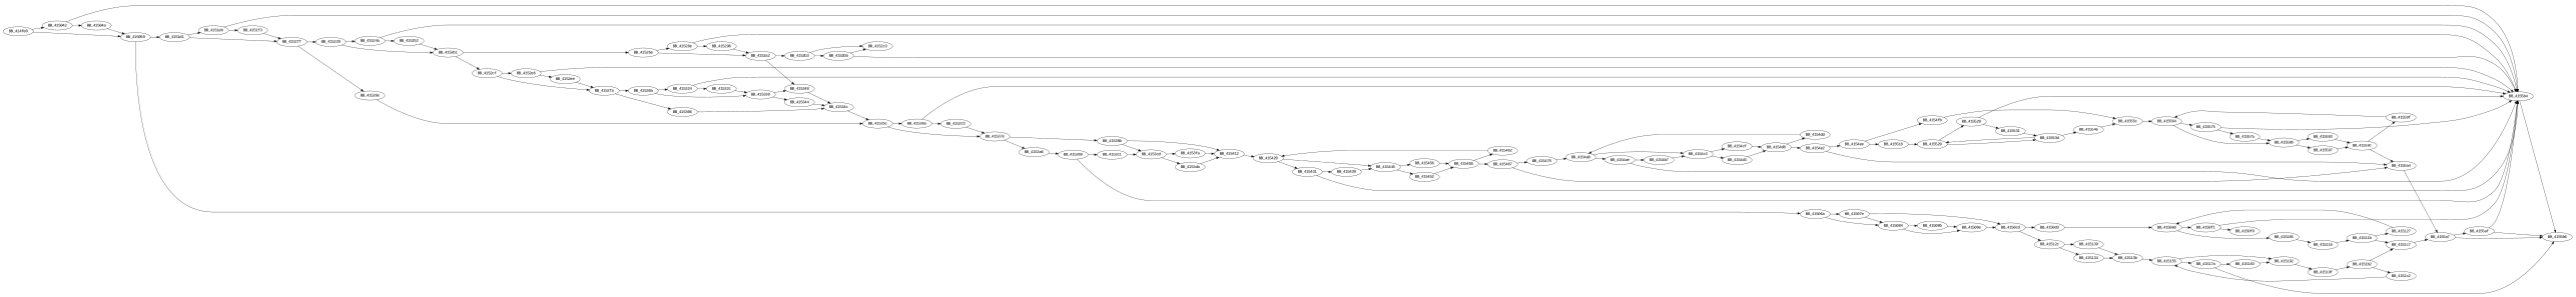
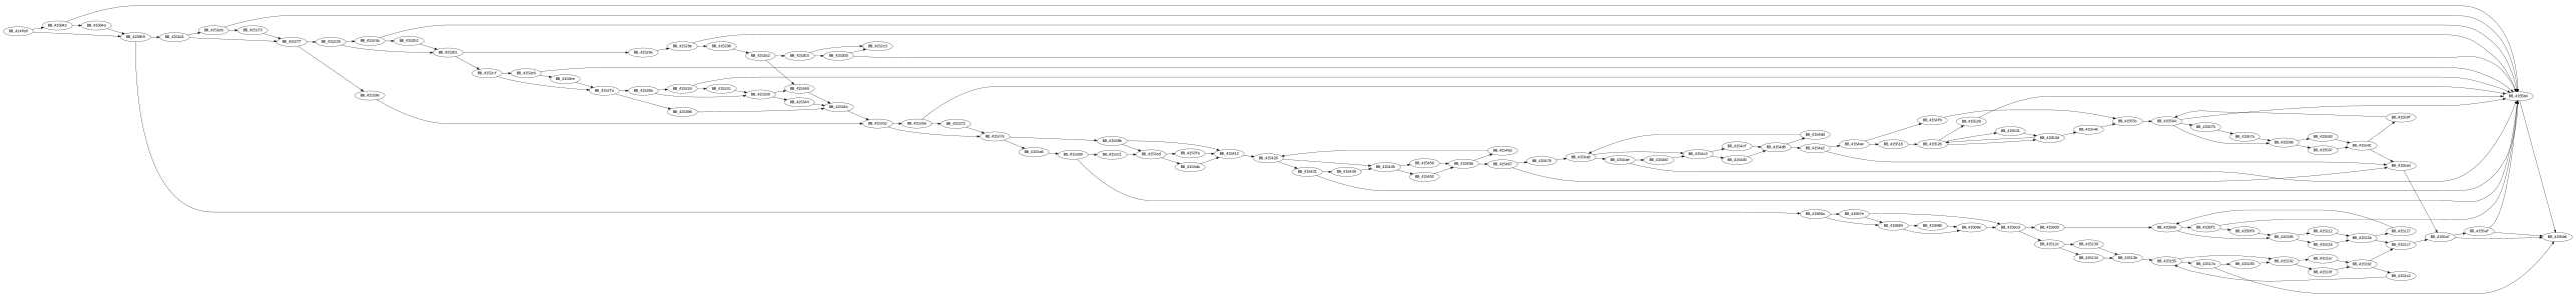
  digraph {
    fontname="Liberation Mono"
    rankdir=LR
    node [fontname="Liberation Mono"]
    edge [fontname="Liberation Mono"]
    BB_414fe0
    BB_415042
    BB_415059
    BB_41504a
    BB_4155b4
    BB_41506a
    BB_4151d1
    BB_4155b6
    BB_41507e
    BB_415084
    BB_4151eb
    BB_4151ff
    BB_4150cd
    BB_41508b
    BB_41508e
    BB_4151f3
    BB_41520e
    BB_415229
    BB_4150d3
    BB_41512c
    BB_4150e0
    BB_415134
    BB_415139
    BB_4150f1
    BB_415105
    BB_41513b
    BB_4150f9
+   BB_415112
    BB_415116
    BB_41511b
    BB_415127
    BB_4151c7
    BB_4155a7
    BB_4155af
    BB_415155
    BB_41517a
    BB_415192
    BB_415183
    BB_41519f
+   BB_4151a7
    BB_4151b2
    BB_4151c2
    BB_41535c
    BB_41524a
    BB_415261
    BB_41536a
    BB_41537e
    BB_415252
    BB_41526e
    BB_4152cf
    BB_415372
    BB_41538b
    BB_4153a6
    BB_41528e
    BB_4152a2
    BB_4152e6
    BB_4152fa
    BB_415296
    BB_4152b3
    BB_415348
    BB_4152ee
    BB_415306
    BB_41530a
    BB_4152bb
    BB_4152c3
    BB_41534c
    BB_415324
    BB_415338
    BB_41532c
    BB_415344
    BB_415412
    BB_4153cd
    BB_4153b9
    BB_415420
    BB_4153c1
    BB_4153da
    BB_4153fa
    BB_415431
    BB_415445
    BB_415439
    BB_415452
    BB_415456
    BB_41545b
    BB_415462
    BB_415467
    BB_415478
    BB_4155a4
    BB_4154a0
    BB_4154ae
    BB_4154c3
    BB_4154b7
    BB_4154cf
    BB_4154d3
    BB_4154d8
    BB_4154dd
    BB_4154e2
    BB_4154ee
    BB_4154fb
    BB_415518
    BB_41555c
    BB_415520
    BB_415564
    BB_415528
    BB_41553d
    BB_415575
    BB_415586
    BB_415531
    BB_41554e
    BB_41557a
    BB_415593
    BB_415597
    BB_41559c
    BB_41559f
    BB_414fe0 -> BB_415042
    BB_414fe0 -> BB_415059
    BB_415042 -> BB_41504a
    BB_415042 -> BB_4155b4
    BB_415059 -> BB_41506a
    BB_415059 -> BB_4151d1
    BB_41504a -> BB_415059
    BB_4155b4 -> BB_4155b6
    BB_41506a -> BB_41507e
    BB_41506a -> BB_415084
    BB_4151d1 -> BB_4151eb
    BB_4151d1 -> BB_4151ff
    BB_41507e -> BB_415084
    BB_41507e -> BB_4150cd
    BB_415084 -> BB_41508b
    BB_415084 -> BB_41508e
    BB_4151eb -> BB_4155b4
    BB_4151eb -> BB_4151f3
    BB_4151ff -> BB_41520e
    BB_4151ff -> BB_415229
    BB_4150cd -> BB_4150d3
    BB_4150cd -> BB_41512c
    BB_41508b -> BB_41508e
    BB_41508e -> BB_4150cd
    BB_4151f3 -> BB_4151ff
    BB_41520e -> BB_41535c
    BB_415229 -> BB_41524a
    BB_415229 -> BB_415261
    BB_4150d3 -> BB_4150e0
    BB_41512c -> BB_415134
    BB_41512c -> BB_415139
    BB_4150e0 -> BB_4150f1
    BB_4150e0 -> BB_415105
    BB_415134 -> BB_41513b
    BB_415139 -> BB_41513b
    BB_4150f1 -> BB_4155b4
    BB_4150f1 -> BB_4150f9
+   BB_415105 -> BB_415112
    BB_415105 -> BB_415116
    BB_41513b -> BB_415155
+   BB_4150f9 -> BB_415105
+   BB_415112 -> BB_41511b
    BB_415116 -> BB_41511b
    BB_41511b -> BB_415127
    BB_41511b -> BB_4151c7
    BB_415127 -> BB_4150e0
    BB_4151c7 -> BB_4155a7
    BB_4155a7 -> BB_4155b6
    BB_4155a7 -> BB_4155af
    BB_4155af -> BB_4155b4
    BB_4155af -> BB_4155b6
    BB_415155 -> BB_41517a
    BB_415155 -> BB_415192
    BB_41517a -> BB_4155b6
    BB_41517a -> BB_415183
    BB_415192 -> BB_41519f
+   BB_415192 -> BB_4151a7
    BB_415183 -> BB_415192
    BB_41519f -> BB_4151b2
+   BB_4151a7 -> BB_4151b2
    BB_4151b2 -> BB_4151c7
    BB_4151b2 -> BB_4151c2
    BB_4151c2 -> BB_415155
    BB_41535c -> BB_41536a
    BB_41535c -> BB_41537e
    BB_41524a -> BB_4155b4
    BB_41524a -> BB_415252
    BB_415261 -> BB_41526e
    BB_415261 -> BB_4152cf
    BB_41536a -> BB_4155b4
    BB_41536a -> BB_415372
    BB_41537e -> BB_41538b
    BB_41537e -> BB_4153a6
    BB_415252 -> BB_415261
    BB_41526e -> BB_41528e
-   BB_41526e -> BB_4152a2
    BB_4152cf -> BB_4152e6
    BB_4152cf -> BB_4152fa
    BB_415372 -> BB_41537e
    BB_41538b -> BB_415412
    BB_41538b -> BB_4153cd
    BB_4153a6 -> BB_4153b9
    BB_41528e -> BB_4155b4
    BB_41528e -> BB_415296
    BB_4152a2 -> BB_4152b3
    BB_4152a2 -> BB_415348
    BB_4152e6 -> BB_4155b4
    BB_4152e6 -> BB_4152ee
    BB_4152fa -> BB_415306
    BB_4152fa -> BB_41530a
    BB_415296 -> BB_4152a2
    BB_4152b3 -> BB_4152bb
    BB_4152b3 -> BB_4152c3
    BB_415348 -> BB_41534c
    BB_4152ee -> BB_4152fa
    BB_415306 -> BB_41534c
    BB_41530a -> BB_415324
    BB_41530a -> BB_415338
    BB_4152bb -> BB_4155b4
    BB_4152bb -> BB_4152c3
    BB_41534c -> BB_41535c
    BB_415324 -> BB_4155b4
    BB_415324 -> BB_41532c
    BB_415338 -> BB_415348
    BB_415338 -> BB_415344
    BB_41532c -> BB_415338
    BB_415344 -> BB_41534c
    BB_415412 -> BB_415420
    BB_4153cd -> BB_4153da
    BB_4153cd -> BB_4153fa
    BB_4153b9 -> BB_4155b4
    BB_4153b9 -> BB_4153c1
    BB_415420 -> BB_415431
    BB_415420 -> BB_415445
    BB_4153c1 -> BB_4153cd
    BB_4153da -> BB_415412
    BB_4153fa -> BB_415412
    BB_415431 -> BB_4155b4
    BB_415431 -> BB_415439
    BB_415445 -> BB_415452
    BB_415445 -> BB_415456
    BB_415439 -> BB_415445
    BB_415452 -> BB_41545b
    BB_415456 -> BB_41545b
    BB_41545b -> BB_415462
    BB_41545b -> BB_415467
    BB_415462 -> BB_415420
    BB_415467 -> BB_415478
    BB_415467 -> BB_4155a4
    BB_415478 -> BB_4154a0
    BB_4155a4 -> BB_4155a7
    BB_4154a0 -> BB_4154ae
    BB_4154a0 -> BB_4154c3
    BB_4154ae -> BB_4155b4
    BB_4154ae -> BB_4154b7
    BB_4154c3 -> BB_4154cf
    BB_4154c3 -> BB_4154d3
    BB_4154b7 -> BB_4154c3
    BB_4154cf -> BB_4154d8
    BB_4154d3 -> BB_4154d8
    BB_4154d8 -> BB_4154dd
    BB_4154d8 -> BB_4154e2
    BB_4154dd -> BB_4154a0
    BB_4154e2 -> BB_4155a4
    BB_4154e2 -> BB_4154ee
    BB_4154ee -> BB_4154fb
    BB_4154ee -> BB_415518
    BB_4154fb -> BB_41555c
    BB_415518 -> BB_415520
    BB_41555c -> BB_415564
    BB_415520 -> BB_415528
    BB_415520 -> BB_41553d
    BB_415564 -> BB_415575
    BB_415564 -> BB_415586
    BB_415528 -> BB_4155b4
-   BB_415528 -> BB_415531
+   BB_415520 -> BB_415531
    BB_41553d -> BB_415520
    BB_41553d -> BB_41554e
-   BB_415575 -> BB_4155b4
+   BB_415564 -> BB_4155b4
    BB_415575 -> BB_41557a
    BB_415586 -> BB_415593
    BB_415586 -> BB_415597
    BB_415531 -> BB_41553d
    BB_41554e -> BB_41555c
    BB_41557a -> BB_415586
    BB_415593 -> BB_41559c
    BB_415597 -> BB_41559c
    BB_41559c -> BB_4155a4
    BB_41559c -> BB_41559f
    BB_41559f -> BB_415564
  }
